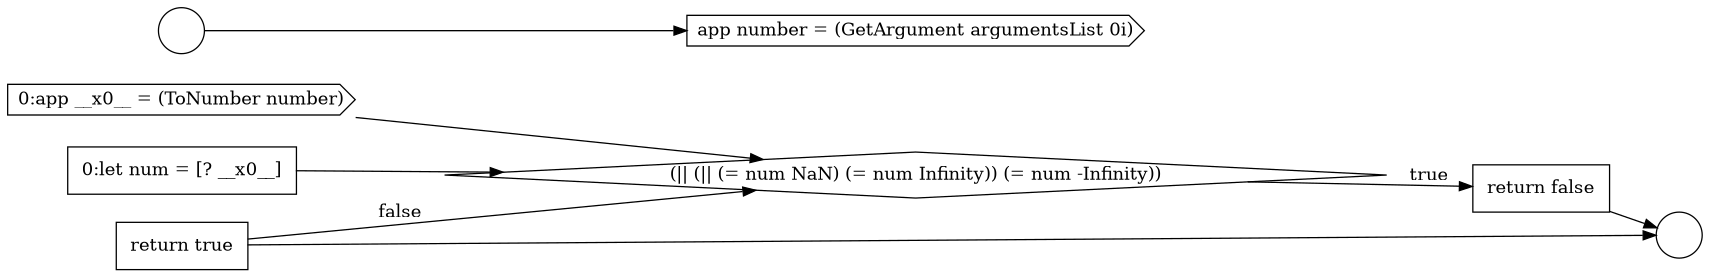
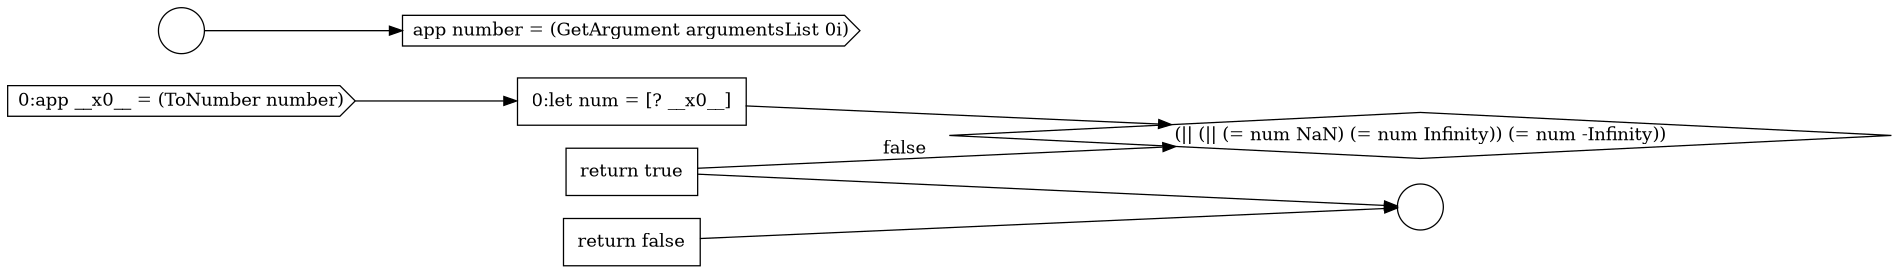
  digraph {
    rankdir=LR
    node [color=black fillcolor=white shape=none style=filled]
    edge [color=black]
    n1 [label=<<font color="black">     <table border="0" cellborder="1" cellspacing="0" cellpadding="10">       <tr><td align="left">0:let num = [? __x0__]</td></tr>     </table>   </font>> margin=0]
    n2 [label=<<font color="black">(|| (|| (= num NaN) (= num Infinity)) (= num -Infinity))</font>> shape=diamond]
    n3 [label=<<font color="black">     <table border="0" cellborder="1" cellspacing="0" cellpadding="10">       <tr><td align="left">return false</td></tr>     </table>   </font>> margin=0]
    n4 [label=" " shape=circle]
    n5 [label=<<font color="black">app number = (GetArgument argumentsList 0i)</font>> shape=cds]
    n6 [label=<<font color="black">0:app __x0__ = (ToNumber number)</font>> shape=cds]
    n7 [label=<<font color="black">     <table border="0" cellborder="1" cellspacing="0" cellpadding="10">       <tr><td align="left">return true</td></tr>     </table>   </font>> margin=0]
    n8 [label=" " shape=circle]
    n1 -> n2
-   n2 -> n3 [label=<<font color="black">true</font>>]
    n3 -> n4
-   n6 -> n2
+   n6 -> n1
    n7 -> n2 [label=<<font color="black">false</font>>]
    n7 -> n4
    n8 -> n5
  }
